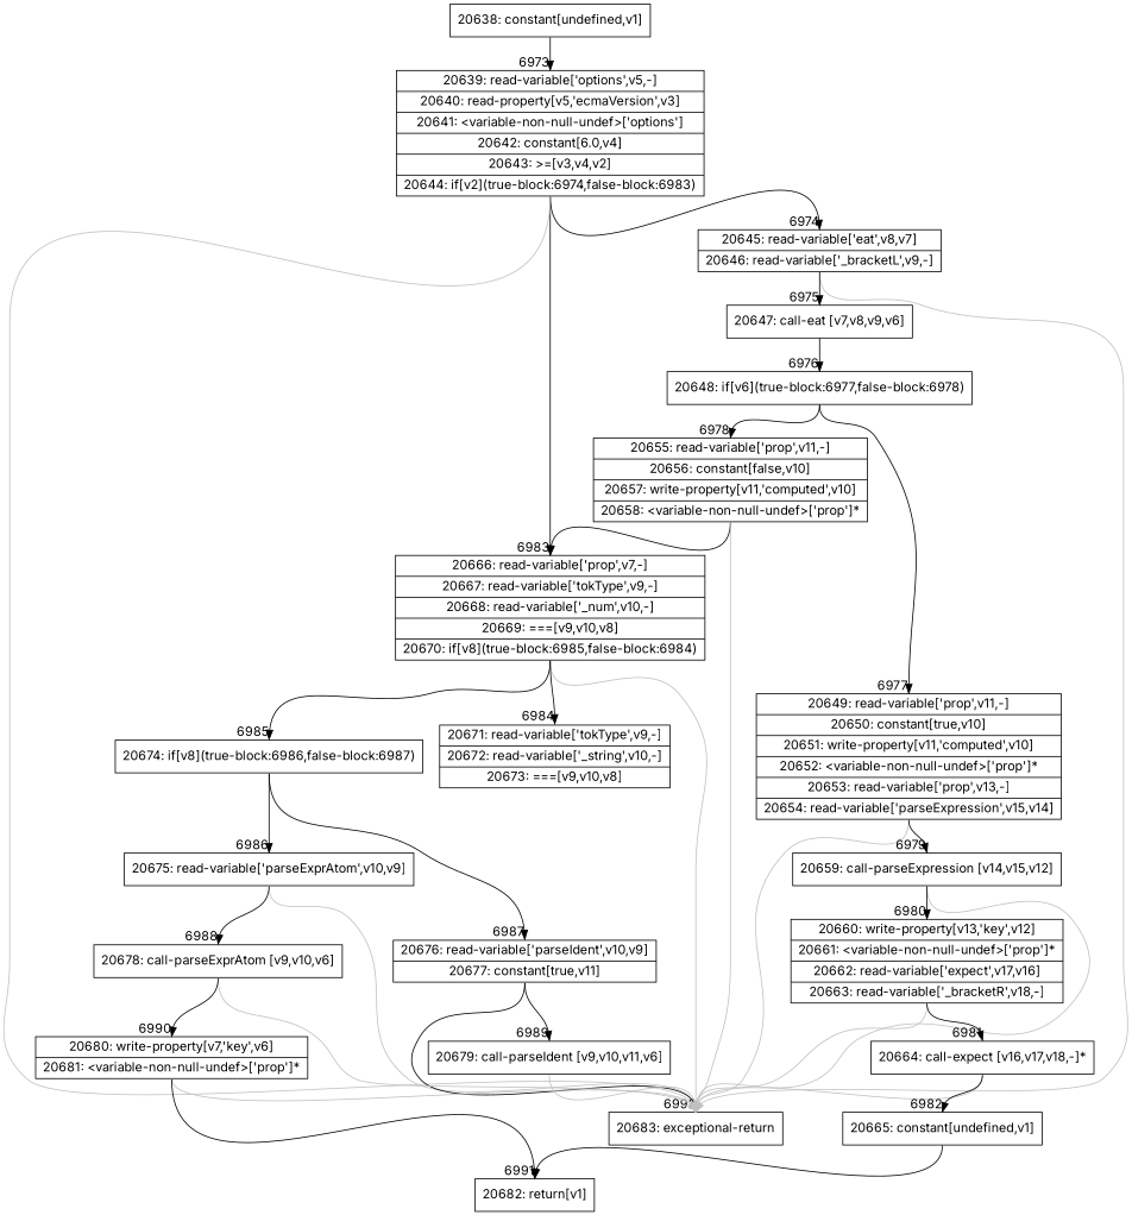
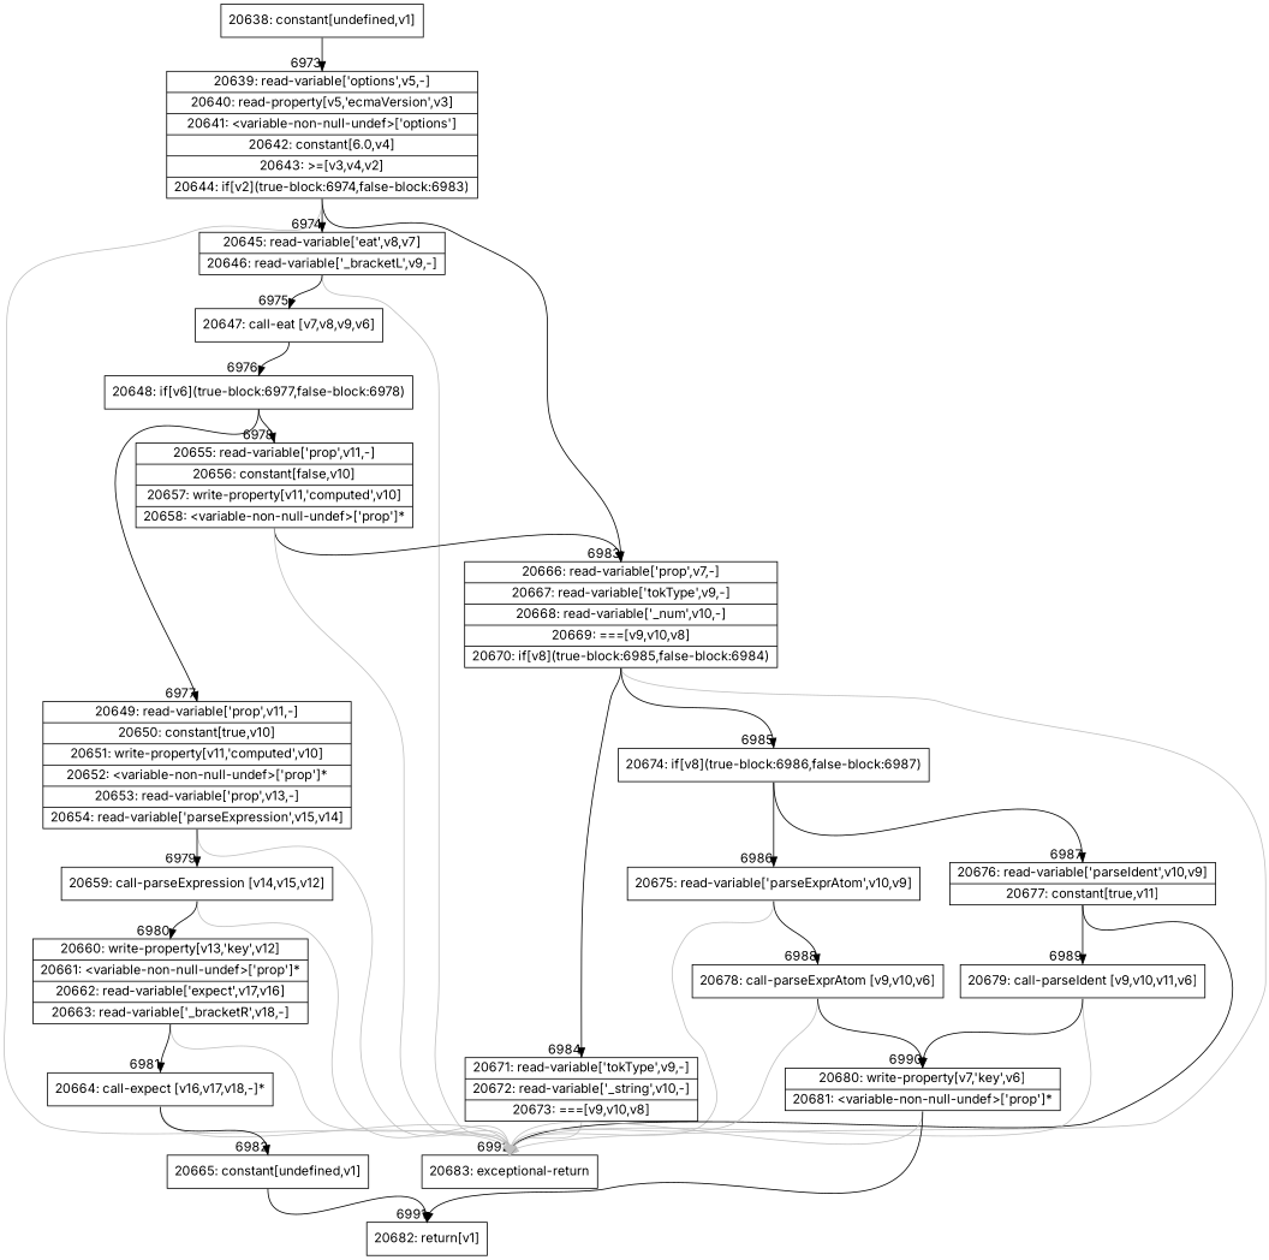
  digraph {
    fontname=Inter
    rankdir=TD
    node [fontname=Inter shape=record]
    edge [fontname=Inter headport=n tailport=s]
    n1 [label="{20638: constant[undefined,v1]}"]
    n2 [label="{20639: read-variable['options',v5,-]|20640: read-property[v5,'ecmaVersion',v3]|20641: \<variable-non-null-undef\>['options']|20642: constant[6.0,v4]|20643: \>=[v3,v4,v2]|20644: if[v2](true-block:6974,false-block:6983)}"]
    n3 [label="{20645: read-variable['eat',v8,v7]|20646: read-variable['_bracketL',v9,-]}"]
    n4 [label="{20666: read-variable['prop',v7,-]|20667: read-variable['tokType',v9,-]|20668: read-variable['_num',v10,-]|20669: ===[v9,v10,v8]|20670: if[v8](true-block:6985,false-block:6984)}"]
    n5 [label="{20683: exceptional-return}"]
    n6 [label="{20647: call-eat [v7,v8,v9,v6]}"]
    n7 [label="{20674: if[v8](true-block:6986,false-block:6987)}"]
    n8 [label="{20671: read-variable['tokType',v9,-]|20672: read-variable['_string',v10,-]|20673: ===[v9,v10,v8]}"]
    n9 [label="{20648: if[v6](true-block:6977,false-block:6978)}"]
    n10 [label="{20675: read-variable['parseExprAtom',v10,v9]}"]
    n11 [label="{20676: read-variable['parseIdent',v10,v9]|20677: constant[true,v11]}"]
    n12 [label="{20649: read-variable['prop',v11,-]|20650: constant[true,v10]|20651: write-property[v11,'computed',v10]|20652: \<variable-non-null-undef\>['prop']*|20653: read-variable['prop',v13,-]|20654: read-variable['parseExpression',v15,v14]}"]
    n13 [label="{20655: read-variable['prop',v11,-]|20656: constant[false,v10]|20657: write-property[v11,'computed',v10]|20658: \<variable-non-null-undef\>['prop']*}"]
    n14 [label="{20659: call-parseExpression [v14,v15,v12]}"]
    n15 [label="{20660: write-property[v13,'key',v12]|20661: \<variable-non-null-undef\>['prop']*|20662: read-variable['expect',v17,v16]|20663: read-variable['_bracketR',v18,-]}"]
    n16 [label="{20664: call-expect [v16,v17,v18,-]*}"]
    n17 [label="{20665: constant[undefined,v1]}"]
    n18 [label="{20682: return[v1]}"]
    n19 [label="{20678: call-parseExprAtom [v9,v10,v6]}"]
    n20 [label="{20679: call-parseIdent [v9,v10,v11,v6]}"]
    n21 [label="{20680: write-property[v7,'key',v6]|20681: \<variable-non-null-undef\>['prop']*}"]
    n1 -> n2 [headlabel="      6973"]
    n2 -> n3 [headlabel="      6974"]
    n2 -> n4 [headlabel="      6983"]
    n2 -> n5 [color=gray headlabel="      6992"]
    n3 -> n5 [color=gray]
    n3 -> n6 [headlabel="      6975"]
    n4 -> n5 [color=gray]
    n4 -> n7 [headlabel="      6985"]
    n4 -> n8 [headlabel="      6984"]
    n6 -> n9 [headlabel="      6976"]
    n7 -> n10 [headlabel="      6986"]
    n7 -> n11 [headlabel="      6987"]
+   n8 -> n5 [color=gray]
    n9 -> n12 [headlabel="      6977"]
    n9 -> n13 [headlabel="      6978"]
    n10 -> n5 [color=gray]
    n10 -> n19 [headlabel="      6988"]
    n11 -> n5 [color=black]
    n11 -> n20 [headlabel="      6989"]
    n12 -> n5 [color=gray]
    n12 -> n14 [headlabel="      6979"]
    n13 -> n4
    n13 -> n5 [color=gray]
    n14 -> n5 [color=gray]
    n14 -> n15 [headlabel="      6980"]
    n15 -> n5 [color=gray]
    n15 -> n16 [headlabel="      6981"]
    n16 -> n5 [color=gray]
    n16 -> n17 [headlabel="      6982"]
    n17 -> n18 [headlabel="      6991"]
    n19 -> n5 [color=gray]
    n19 -> n21 [headlabel="      6990"]
    n20 -> n5 [color=gray]
+   n20 -> n21
    n21 -> n5 [color=gray]
    n21 -> n18
  }
